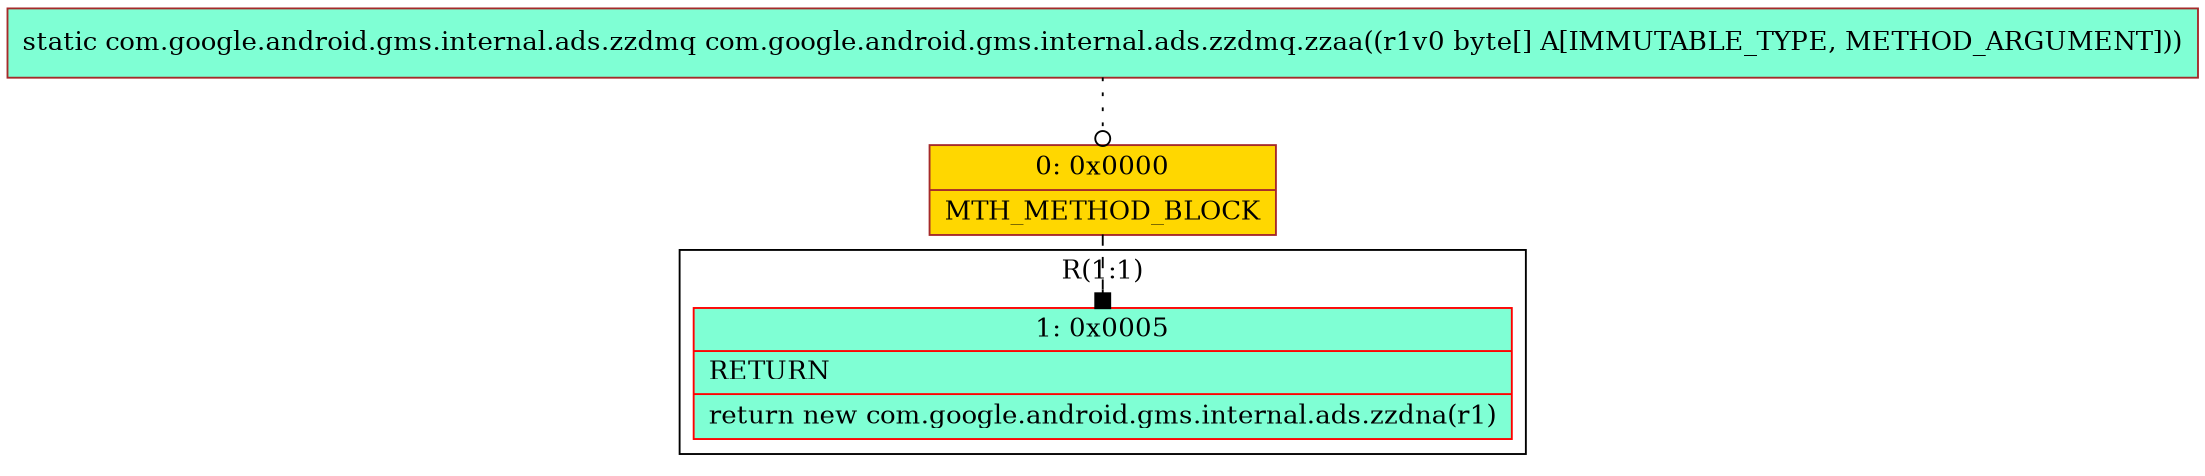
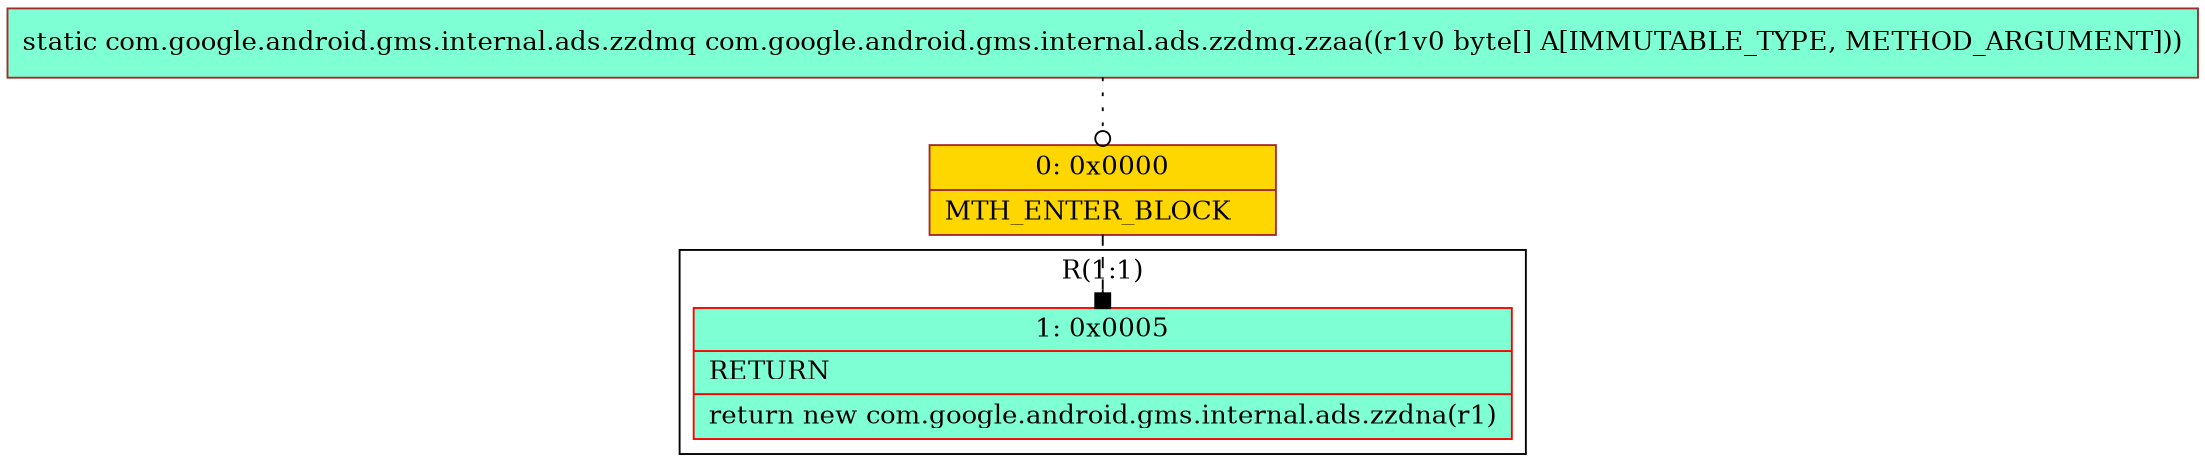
  digraph {
    node [color=brown shape=record style=filled fillcolor=aquamarine]
    n1 [color=red label="{1\:\ 0x0005|RETURN\l|return new com.google.android.gms.internal.ads.zzdna(r1)\l}"]
-   n2 [label="{0\:\ 0x0000|MTH_METHOD_BLOCK\l}" fillcolor=gold]
+   n2 [label="{0\:\ 0x0000|MTH_ENTER_BLOCK\l}" fillcolor=gold]
    n3 [label="{static com.google.android.gms.internal.ads.zzdmq com.google.android.gms.internal.ads.zzdmq.zzaa((r1v0 byte[] A[IMMUTABLE_TYPE, METHOD_ARGUMENT])) }"]
    subgraph cluster_1 {
      label="R(1:1)"
      n1
    }
    n2 -> n1 [style=dashed arrowhead=box]
    n3 -> n2 [style=dotted arrowhead=odot]
  }
